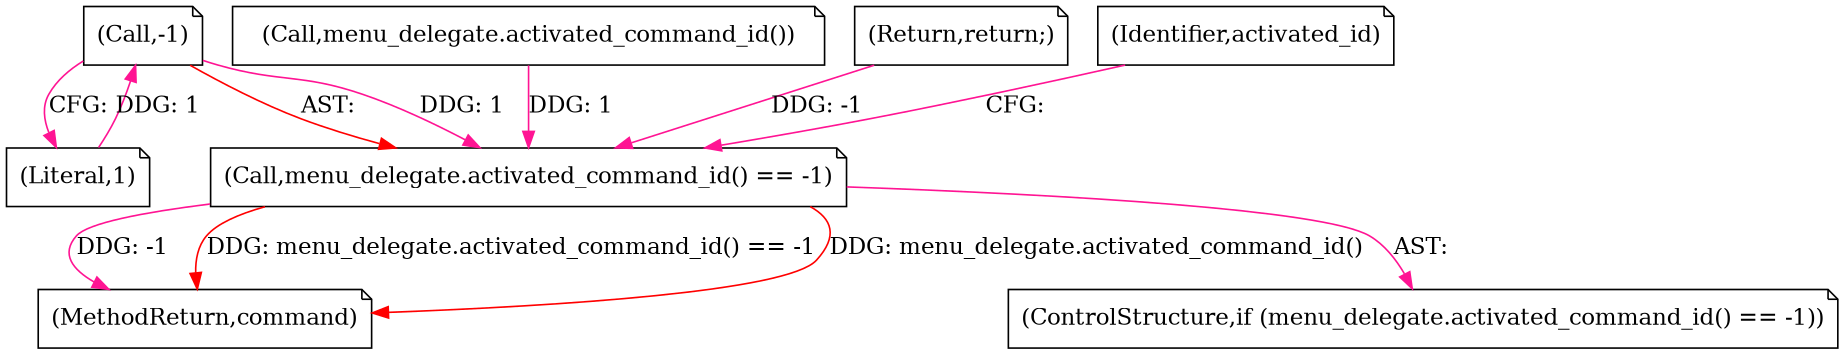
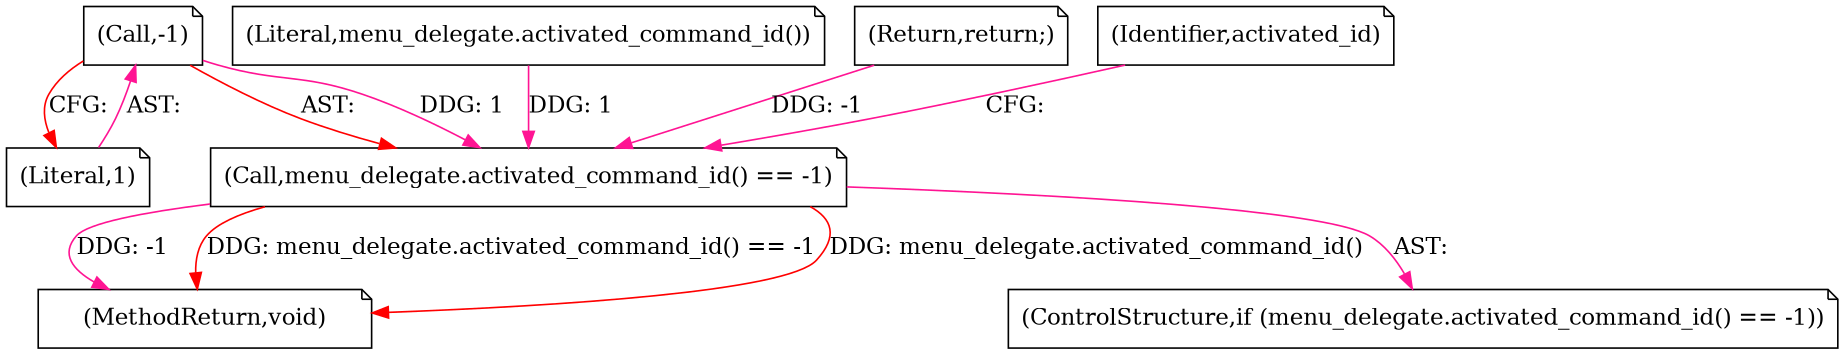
  digraph {
    node [shape=note]
    edge [color=deeppink]
    n1 [label="(Call,menu_delegate.activated_command_id() == -1)"]
-   n2 [label="(MethodReturn,command)"]
+   n2 [label="(MethodReturn,void)"]
    n3 [label="(ControlStructure,if (menu_delegate.activated_command_id() == -1))"]
    n4 [label="(Call,-1)"]
    n5 [label="(Literal,1)"]
-   n6 [label="(Call,menu_delegate.activated_command_id())"]
+   n6 [label="(Literal,menu_delegate.activated_command_id())"]
    n7 [label="(Return,return;)"]
    n8 [label="(Identifier,activated_id)"]
    n1 -> n2 [label="DDG: -1"]
    n1 -> n2 [color=red label="DDG: menu_delegate.activated_command_id() == -1"]
    n1 -> n2 [color=red label="DDG: menu_delegate.activated_command_id()"]
    n1 -> n3 [label="AST: "]
    n4 -> n1 [color=red label="AST: "]
    n4 -> n1 [label="DDG: 1"]
-   n4 -> n5 [label="CFG: "]
-   n5 -> n4 [label="DDG: 1"]
+   n4 -> n5 [color=red label="CFG: "]
+   n5 -> n4 [label="AST: "]
    n6 -> n1 [label="DDG: 1"]
    n7 -> n1 [label="DDG: -1"]
    n8 -> n1 [label="CFG: "]
  }
